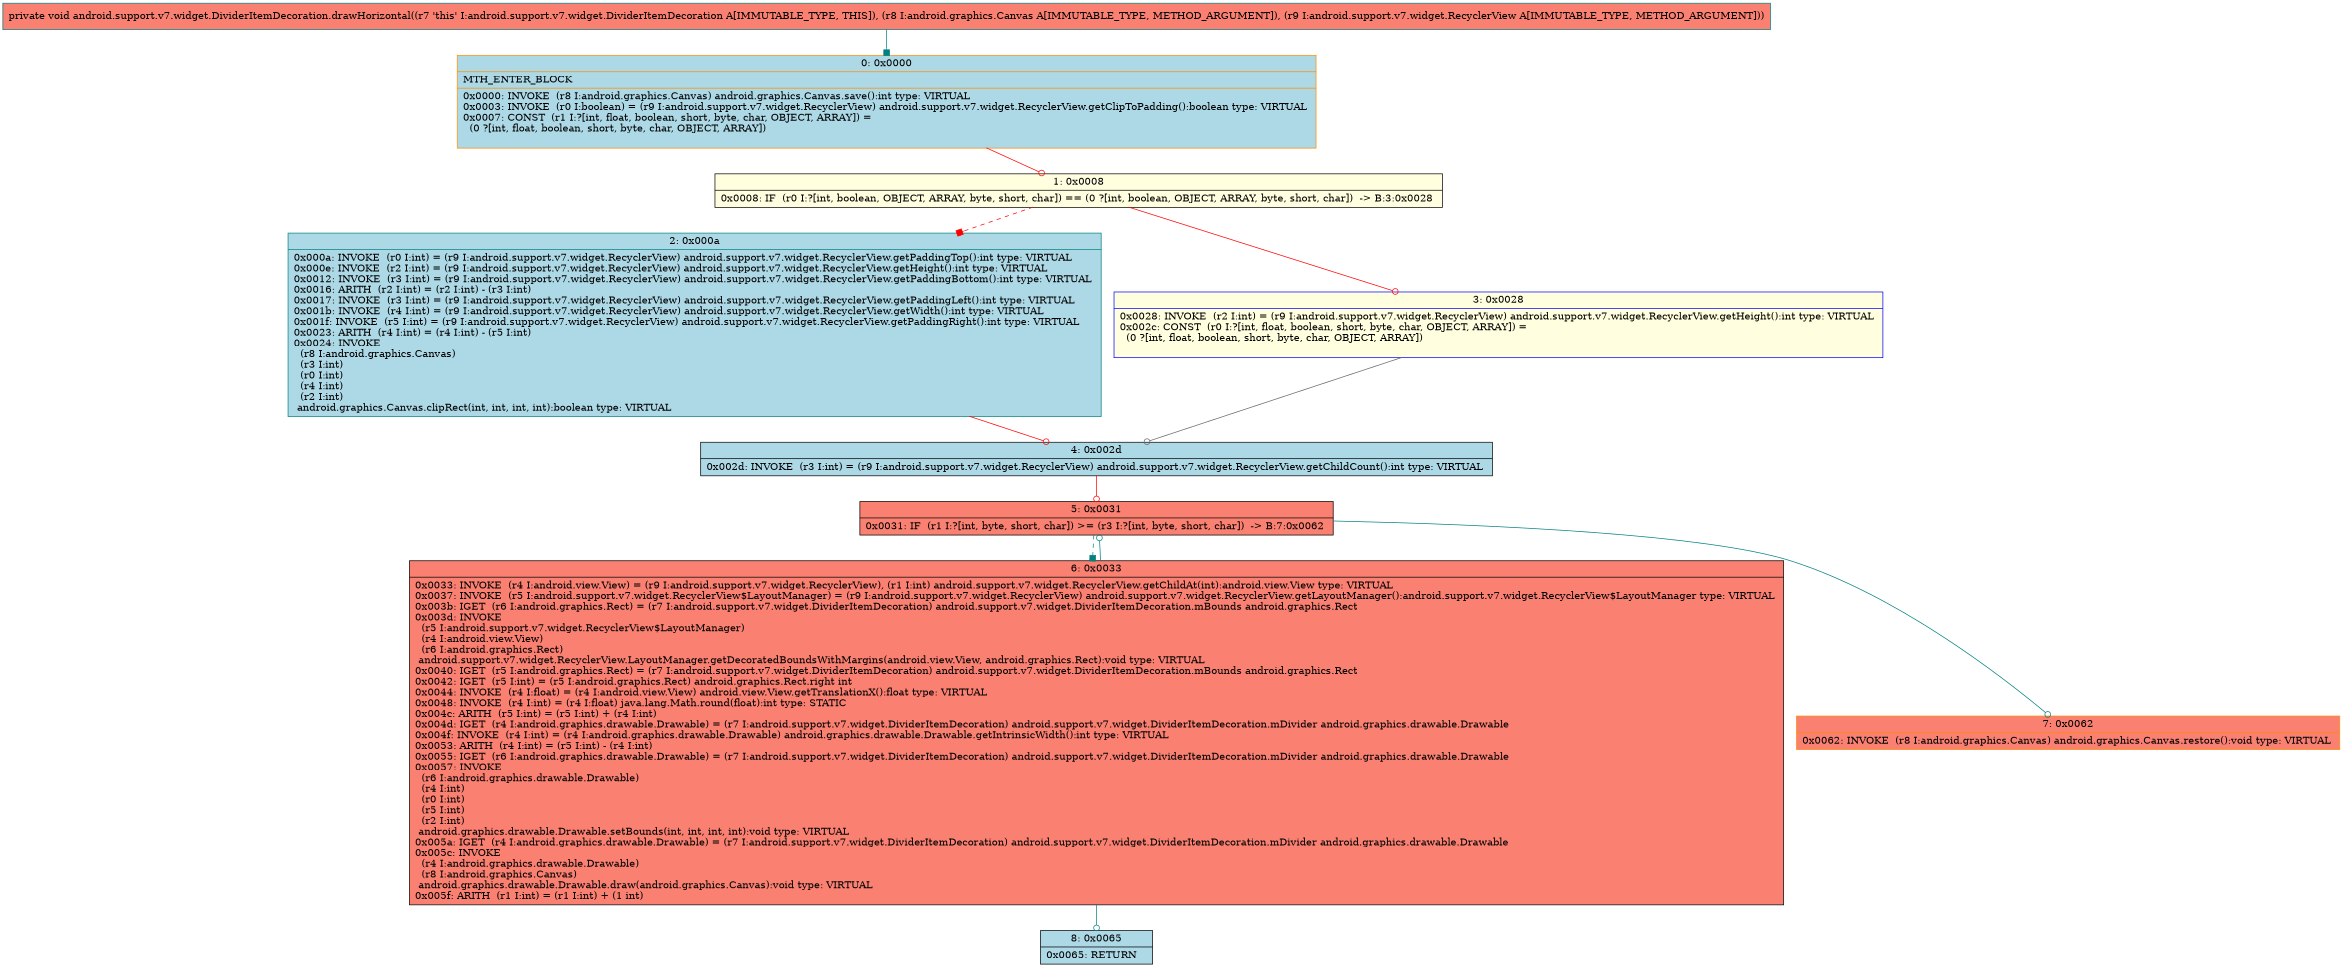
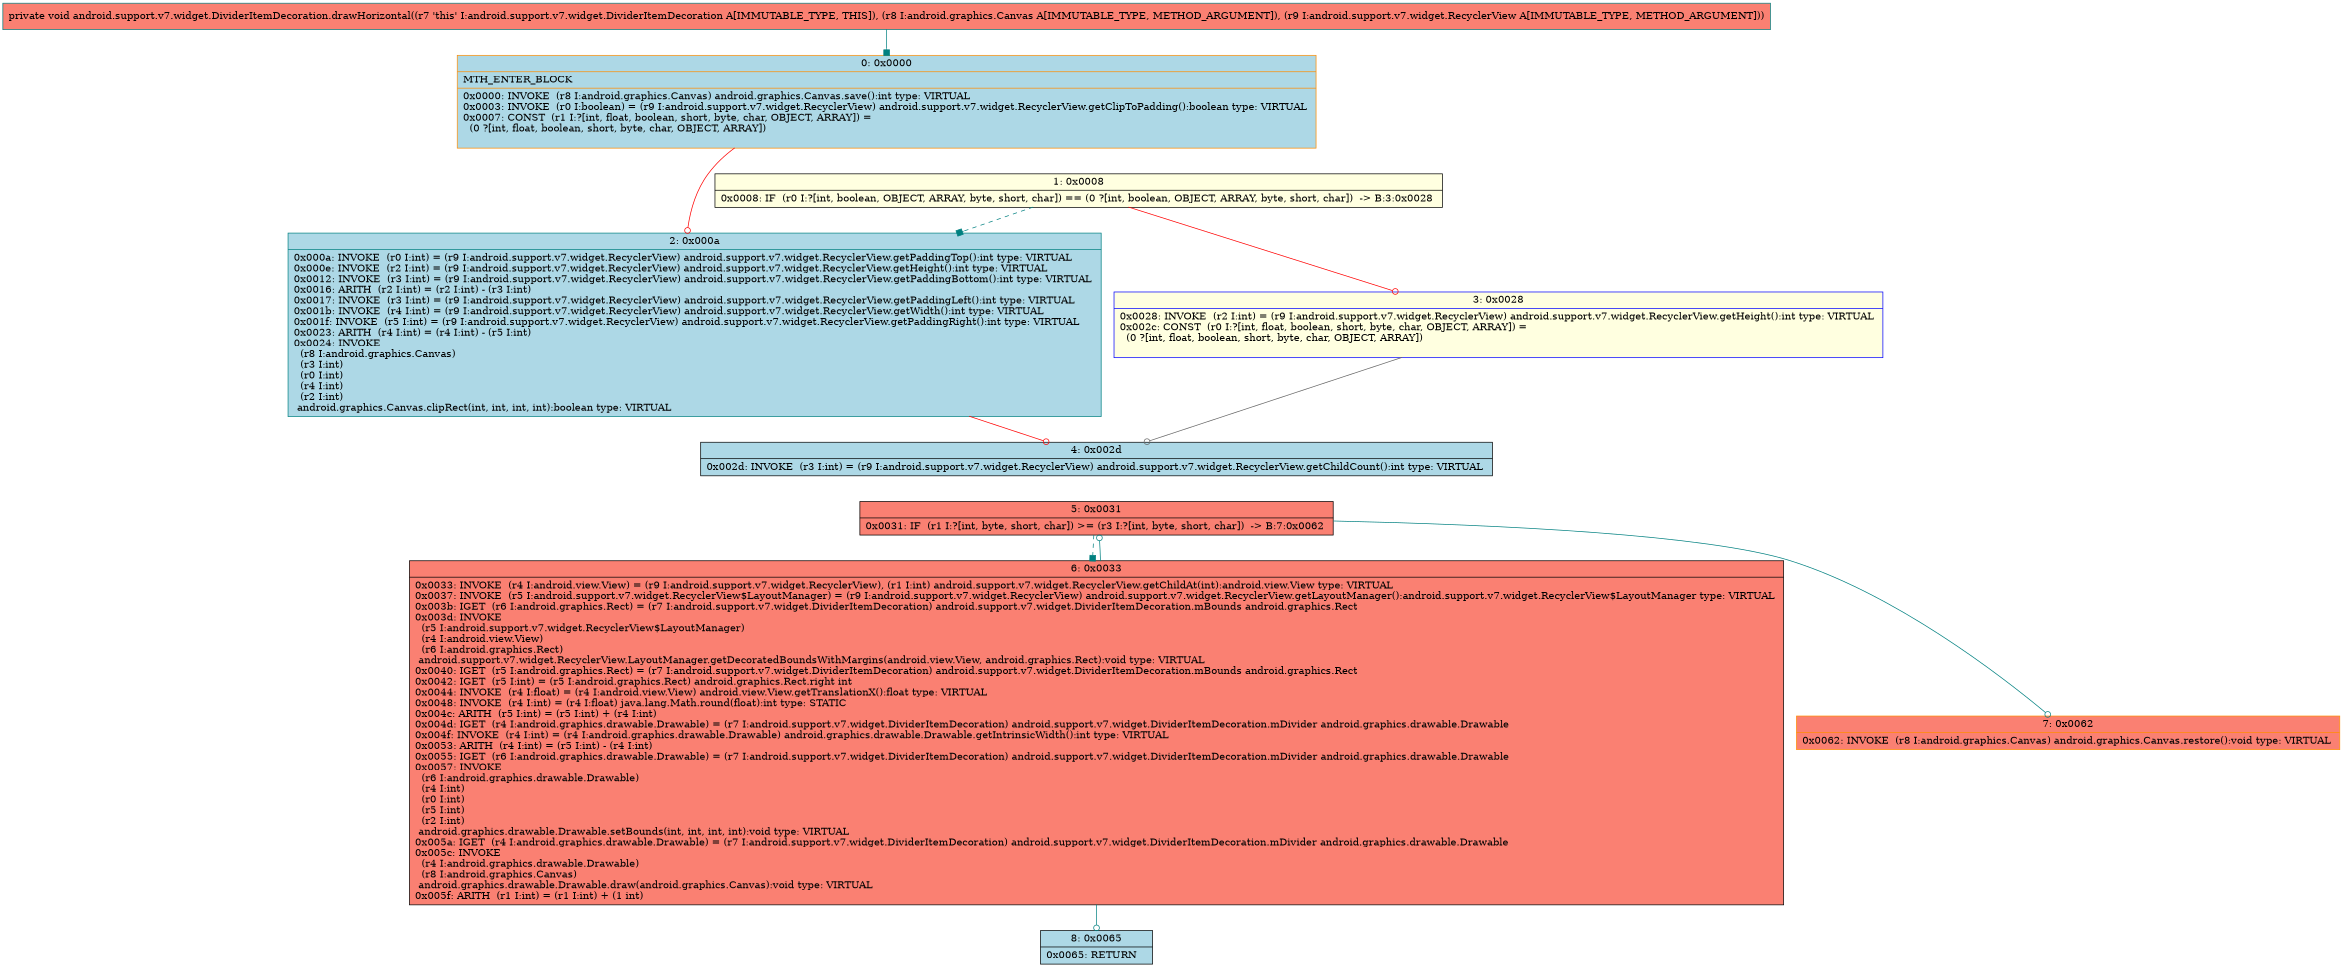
  digraph {
    node [color=black fillcolor=lightblue shape=record style=filled]
    edge [arrowhead=odot color=red]
    n1 [color=darkorange label="{0\:\ 0x0000|MTH_ENTER_BLOCK\l|0x0000: INVOKE  (r8 I:android.graphics.Canvas) android.graphics.Canvas.save():int type: VIRTUAL \l0x0003: INVOKE  (r0 I:boolean) = (r9 I:android.support.v7.widget.RecyclerView) android.support.v7.widget.RecyclerView.getClipToPadding():boolean type: VIRTUAL \l0x0007: CONST  (r1 I:?[int, float, boolean, short, byte, char, OBJECT, ARRAY]) = \l  (0 ?[int, float, boolean, short, byte, char, OBJECT, ARRAY])\l \l}"]
    n2 [fillcolor=lightyellow label="{1\:\ 0x0008|0x0008: IF  (r0 I:?[int, boolean, OBJECT, ARRAY, byte, short, char]) == (0 ?[int, boolean, OBJECT, ARRAY, byte, short, char])  \-\> B:3:0x0028 \l}"]
    n3 [color=teal label="{2\:\ 0x000a|0x000a: INVOKE  (r0 I:int) = (r9 I:android.support.v7.widget.RecyclerView) android.support.v7.widget.RecyclerView.getPaddingTop():int type: VIRTUAL \l0x000e: INVOKE  (r2 I:int) = (r9 I:android.support.v7.widget.RecyclerView) android.support.v7.widget.RecyclerView.getHeight():int type: VIRTUAL \l0x0012: INVOKE  (r3 I:int) = (r9 I:android.support.v7.widget.RecyclerView) android.support.v7.widget.RecyclerView.getPaddingBottom():int type: VIRTUAL \l0x0016: ARITH  (r2 I:int) = (r2 I:int) \- (r3 I:int) \l0x0017: INVOKE  (r3 I:int) = (r9 I:android.support.v7.widget.RecyclerView) android.support.v7.widget.RecyclerView.getPaddingLeft():int type: VIRTUAL \l0x001b: INVOKE  (r4 I:int) = (r9 I:android.support.v7.widget.RecyclerView) android.support.v7.widget.RecyclerView.getWidth():int type: VIRTUAL \l0x001f: INVOKE  (r5 I:int) = (r9 I:android.support.v7.widget.RecyclerView) android.support.v7.widget.RecyclerView.getPaddingRight():int type: VIRTUAL \l0x0023: ARITH  (r4 I:int) = (r4 I:int) \- (r5 I:int) \l0x0024: INVOKE  \l  (r8 I:android.graphics.Canvas)\l  (r3 I:int)\l  (r0 I:int)\l  (r4 I:int)\l  (r2 I:int)\l android.graphics.Canvas.clipRect(int, int, int, int):boolean type: VIRTUAL \l}"]
    n4 [color=blue fillcolor=lightyellow label="{3\:\ 0x0028|0x0028: INVOKE  (r2 I:int) = (r9 I:android.support.v7.widget.RecyclerView) android.support.v7.widget.RecyclerView.getHeight():int type: VIRTUAL \l0x002c: CONST  (r0 I:?[int, float, boolean, short, byte, char, OBJECT, ARRAY]) = \l  (0 ?[int, float, boolean, short, byte, char, OBJECT, ARRAY])\l \l}"]
    n5 [label="{4\:\ 0x002d|0x002d: INVOKE  (r3 I:int) = (r9 I:android.support.v7.widget.RecyclerView) android.support.v7.widget.RecyclerView.getChildCount():int type: VIRTUAL \l}"]
    n6 [fillcolor=salmon label="{5\:\ 0x0031|0x0031: IF  (r1 I:?[int, byte, short, char]) \>= (r3 I:?[int, byte, short, char])  \-\> B:7:0x0062 \l}"]
    n7 [fillcolor=salmon label="{6\:\ 0x0033|0x0033: INVOKE  (r4 I:android.view.View) = (r9 I:android.support.v7.widget.RecyclerView), (r1 I:int) android.support.v7.widget.RecyclerView.getChildAt(int):android.view.View type: VIRTUAL \l0x0037: INVOKE  (r5 I:android.support.v7.widget.RecyclerView$LayoutManager) = (r9 I:android.support.v7.widget.RecyclerView) android.support.v7.widget.RecyclerView.getLayoutManager():android.support.v7.widget.RecyclerView$LayoutManager type: VIRTUAL \l0x003b: IGET  (r6 I:android.graphics.Rect) = (r7 I:android.support.v7.widget.DividerItemDecoration) android.support.v7.widget.DividerItemDecoration.mBounds android.graphics.Rect \l0x003d: INVOKE  \l  (r5 I:android.support.v7.widget.RecyclerView$LayoutManager)\l  (r4 I:android.view.View)\l  (r6 I:android.graphics.Rect)\l android.support.v7.widget.RecyclerView.LayoutManager.getDecoratedBoundsWithMargins(android.view.View, android.graphics.Rect):void type: VIRTUAL \l0x0040: IGET  (r5 I:android.graphics.Rect) = (r7 I:android.support.v7.widget.DividerItemDecoration) android.support.v7.widget.DividerItemDecoration.mBounds android.graphics.Rect \l0x0042: IGET  (r5 I:int) = (r5 I:android.graphics.Rect) android.graphics.Rect.right int \l0x0044: INVOKE  (r4 I:float) = (r4 I:android.view.View) android.view.View.getTranslationX():float type: VIRTUAL \l0x0048: INVOKE  (r4 I:int) = (r4 I:float) java.lang.Math.round(float):int type: STATIC \l0x004c: ARITH  (r5 I:int) = (r5 I:int) + (r4 I:int) \l0x004d: IGET  (r4 I:android.graphics.drawable.Drawable) = (r7 I:android.support.v7.widget.DividerItemDecoration) android.support.v7.widget.DividerItemDecoration.mDivider android.graphics.drawable.Drawable \l0x004f: INVOKE  (r4 I:int) = (r4 I:android.graphics.drawable.Drawable) android.graphics.drawable.Drawable.getIntrinsicWidth():int type: VIRTUAL \l0x0053: ARITH  (r4 I:int) = (r5 I:int) \- (r4 I:int) \l0x0055: IGET  (r6 I:android.graphics.drawable.Drawable) = (r7 I:android.support.v7.widget.DividerItemDecoration) android.support.v7.widget.DividerItemDecoration.mDivider android.graphics.drawable.Drawable \l0x0057: INVOKE  \l  (r6 I:android.graphics.drawable.Drawable)\l  (r4 I:int)\l  (r0 I:int)\l  (r5 I:int)\l  (r2 I:int)\l android.graphics.drawable.Drawable.setBounds(int, int, int, int):void type: VIRTUAL \l0x005a: IGET  (r4 I:android.graphics.drawable.Drawable) = (r7 I:android.support.v7.widget.DividerItemDecoration) android.support.v7.widget.DividerItemDecoration.mDivider android.graphics.drawable.Drawable \l0x005c: INVOKE  \l  (r4 I:android.graphics.drawable.Drawable)\l  (r8 I:android.graphics.Canvas)\l android.graphics.drawable.Drawable.draw(android.graphics.Canvas):void type: VIRTUAL \l0x005f: ARITH  (r1 I:int) = (r1 I:int) + (1 int) \l}"]
    n8 [color=darkorange fillcolor=salmon label="{7\:\ 0x0062|0x0062: INVOKE  (r8 I:android.graphics.Canvas) android.graphics.Canvas.restore():void type: VIRTUAL \l}"]
    n9 [label="{8\:\ 0x0065|0x0065: RETURN   \l}"]
    n10 [color=teal fillcolor=salmon label="{private void android.support.v7.widget.DividerItemDecoration.drawHorizontal((r7 'this' I:android.support.v7.widget.DividerItemDecoration A[IMMUTABLE_TYPE, THIS]), (r8 I:android.graphics.Canvas A[IMMUTABLE_TYPE, METHOD_ARGUMENT]), (r9 I:android.support.v7.widget.RecyclerView A[IMMUTABLE_TYPE, METHOD_ARGUMENT])) }"]
-   n1 -> n2
-   n2 -> n3 [arrowhead=box style=dashed]
+   n1 -> n3
+   n2 -> n3 [arrowhead=box color=teal style=dashed]
    n2 -> n4
    n3 -> n5
    n4 -> n5 [color=gray40]
-   n5 -> n6
    n6 -> n7 [arrowhead=box color=teal style=dashed]
    n6 -> n8 [color=teal]
    n7 -> n6 [color=teal]
    n7 -> n9 [color=teal]
    n10 -> n1 [arrowhead=box color=teal]
  }
